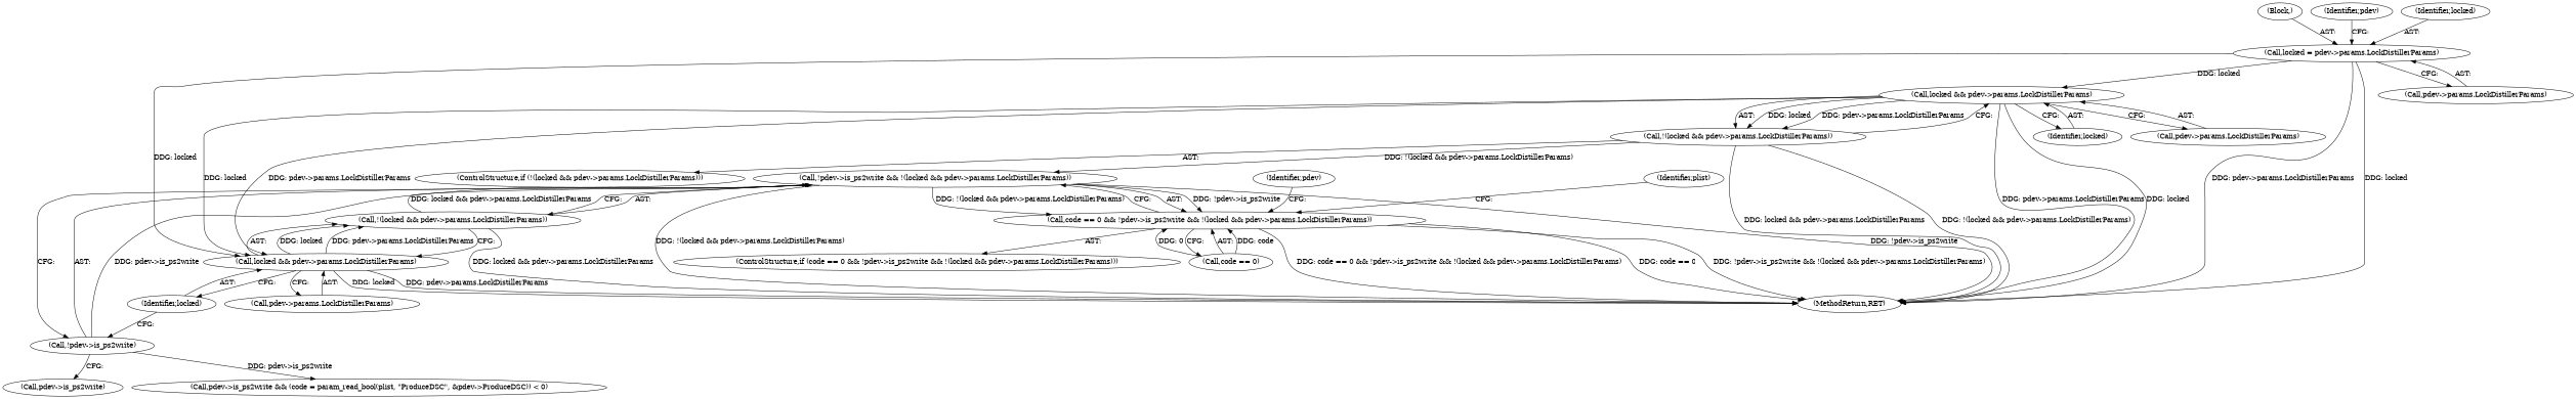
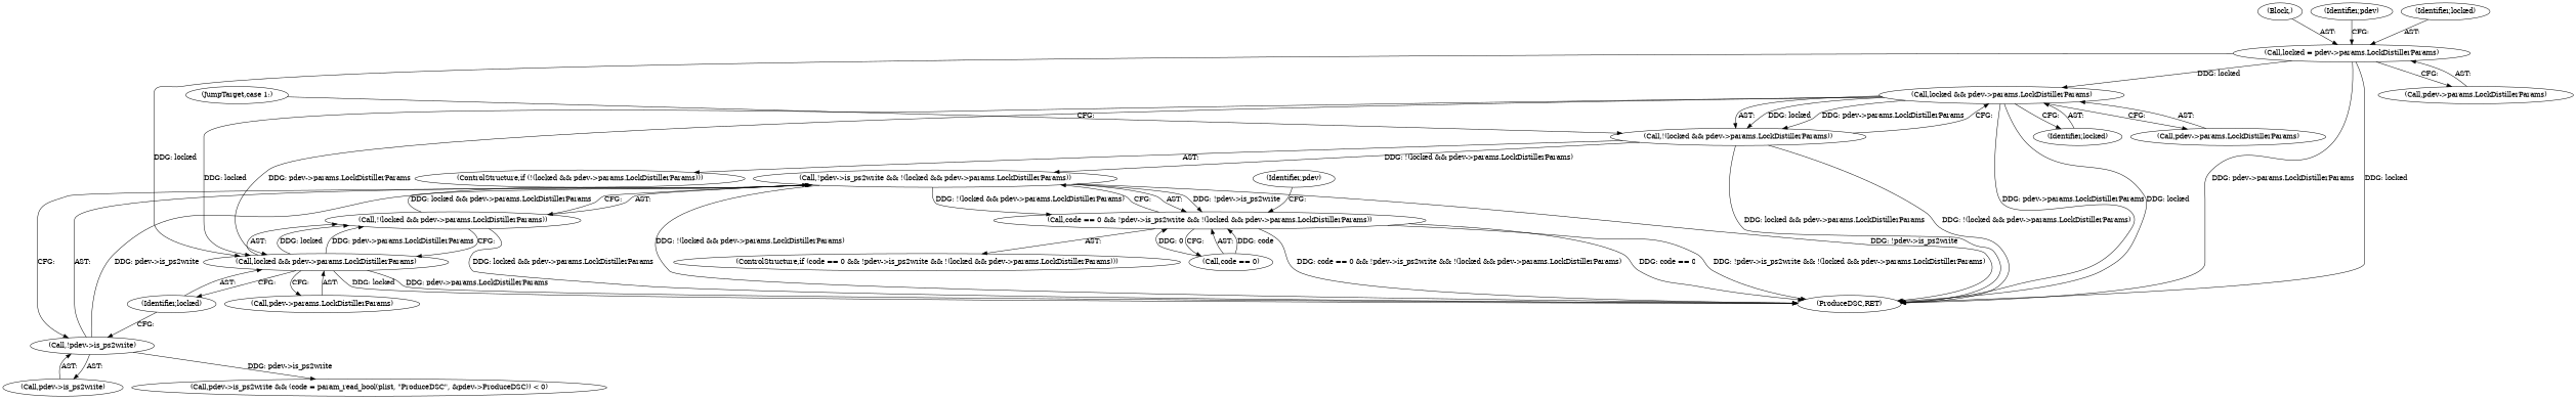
  digraph {
    n1 [label="(Call,!pdev->is_ps2write && !(locked && pdev->params.LockDistillerParams))"]
    n2 [label="(Call,!pdev->is_ps2write)"]
    n3 [label="(Call,!(locked && pdev->params.LockDistillerParams))"]
    n4 [label="(Call,code == 0 && !pdev->is_ps2write && !(locked && pdev->params.LockDistillerParams))"]
-   n5 [label="(MethodReturn,RET)"]
+   n5 [label="(ProduceDSC,RET)"]
    n6 [label="(Call,pdev->is_ps2write)"]
    n7 [label="(Call,pdev->is_ps2write && (code = param_read_bool(plist, \"ProduceDSC\", &pdev->ProduceDSC)) < 0)"]
    n8 [label="(Call,locked && pdev->params.LockDistillerParams)"]
    n9 [label="(Call,code == 0)"]
    n10 [label="(ControlStructure,if (code == 0 && !pdev->is_ps2write && !(locked && pdev->params.LockDistillerParams)))"]
    n11 [label="(Identifier,locked)"]
    n12 [label="(Call,pdev->params.LockDistillerParams)"]
    n13 [label="(Call,locked = pdev->params.LockDistillerParams)"]
    n14 [label="(Call,locked && pdev->params.LockDistillerParams)"]
    n15 [label="(Call,pdev->params.LockDistillerParams)"]
    n16 [label="(Call,!(locked && pdev->params.LockDistillerParams))"]
    n17 [label="(Identifier,locked)"]
    n18 [label="(Call,pdev->params.LockDistillerParams)"]
    n19 [label="(Block,)"]
    n20 [label="(ControlStructure,if (!(locked && pdev->params.LockDistillerParams)))"]
    n21 [label="(Identifier,pdev)"]
    n22 [label="(Identifier,pdev)"]
    n23 [label="(Identifier,locked)"]
-   n25 [label="(Identifier,plist)"]
+   n24 [label="(JumpTarget,case 1:)"]
    n1 -> n2 [label="CFG: "]
    n1 -> n3 [label="CFG: "]
    n1 -> n4 [label="AST: "]
    n1 -> n4 [label="DDG: !pdev->is_ps2write"]
    n1 -> n4 [label="DDG: !(locked && pdev->params.LockDistillerParams)"]
    n1 -> n5 [label="DDG: !pdev->is_ps2write"]
    n1 -> n5 [label="DDG: !(locked && pdev->params.LockDistillerParams)"]
    n2 -> n1 [label="AST: "]
    n2 -> n1 [label="DDG: pdev->is_ps2write"]
-   n2 -> n6 [label="CFG: "]
+   n2 -> n6 [label="AST: "]
    n2 -> n7 [label="DDG: pdev->is_ps2write"]
    n3 -> n1 [label="AST: "]
    n3 -> n1 [label="DDG: locked && pdev->params.LockDistillerParams"]
    n3 -> n5 [label="DDG: locked && pdev->params.LockDistillerParams"]
    n3 -> n8 [label="CFG: "]
    n4 -> n1 [label="CFG: "]
    n4 -> n5 [label="DDG: code == 0 && !pdev->is_ps2write && !(locked && pdev->params.LockDistillerParams)"]
    n4 -> n5 [label="DDG: code == 0"]
    n4 -> n5 [label="DDG: !pdev->is_ps2write && !(locked && pdev->params.LockDistillerParams)"]
    n4 -> n9 [label="CFG: "]
    n4 -> n10 [label="AST: "]
+   n6 -> n2 [label="AST: "]
    n8 -> n3 [label="AST: "]
    n8 -> n3 [label="DDG: locked"]
    n8 -> n3 [label="DDG: pdev->params.LockDistillerParams"]
    n8 -> n5 [label="DDG: locked"]
    n8 -> n5 [label="DDG: pdev->params.LockDistillerParams"]
    n8 -> n11 [label="CFG: "]
    n8 -> n12 [label="CFG: "]
    n9 -> n4 [label="AST: "]
    n9 -> n4 [label="DDG: code"]
    n9 -> n4 [label="DDG: 0"]
    n11 -> n2 [label="CFG: "]
    n11 -> n8 [label="AST: "]
    n12 -> n8 [label="AST: "]
    n13 -> n5 [label="DDG: pdev->params.LockDistillerParams"]
    n13 -> n5 [label="DDG: locked"]
    n13 -> n8 [label="DDG: locked"]
    n13 -> n14 [label="DDG: locked"]
    n13 -> n15 [label="CFG: "]
    n14 -> n5 [label="DDG: pdev->params.LockDistillerParams"]
    n14 -> n5 [label="DDG: locked"]
    n14 -> n8 [label="DDG: locked"]
    n14 -> n8 [label="DDG: pdev->params.LockDistillerParams"]
    n14 -> n16 [label="AST: "]
    n14 -> n16 [label="DDG: locked"]
    n14 -> n16 [label="DDG: pdev->params.LockDistillerParams"]
    n14 -> n17 [label="CFG: "]
    n14 -> n18 [label="CFG: "]
    n15 -> n13 [label="AST: "]
    n16 -> n1 [label="DDG: !(locked && pdev->params.LockDistillerParams)"]
    n16 -> n5 [label="DDG: locked && pdev->params.LockDistillerParams"]
    n16 -> n5 [label="DDG: !(locked && pdev->params.LockDistillerParams)"]
    n16 -> n14 [label="CFG: "]
    n16 -> n20 [label="AST: "]
    n17 -> n14 [label="AST: "]
    n18 -> n14 [label="AST: "]
    n19 -> n13 [label="AST: "]
    n21 -> n13 [label="CFG: "]
    n22 -> n4 [label="CFG: "]
    n23 -> n13 [label="AST: "]
-   n25 -> n4 [label="CFG: "]
+   n24 -> n16 [label="CFG: "]
  }
